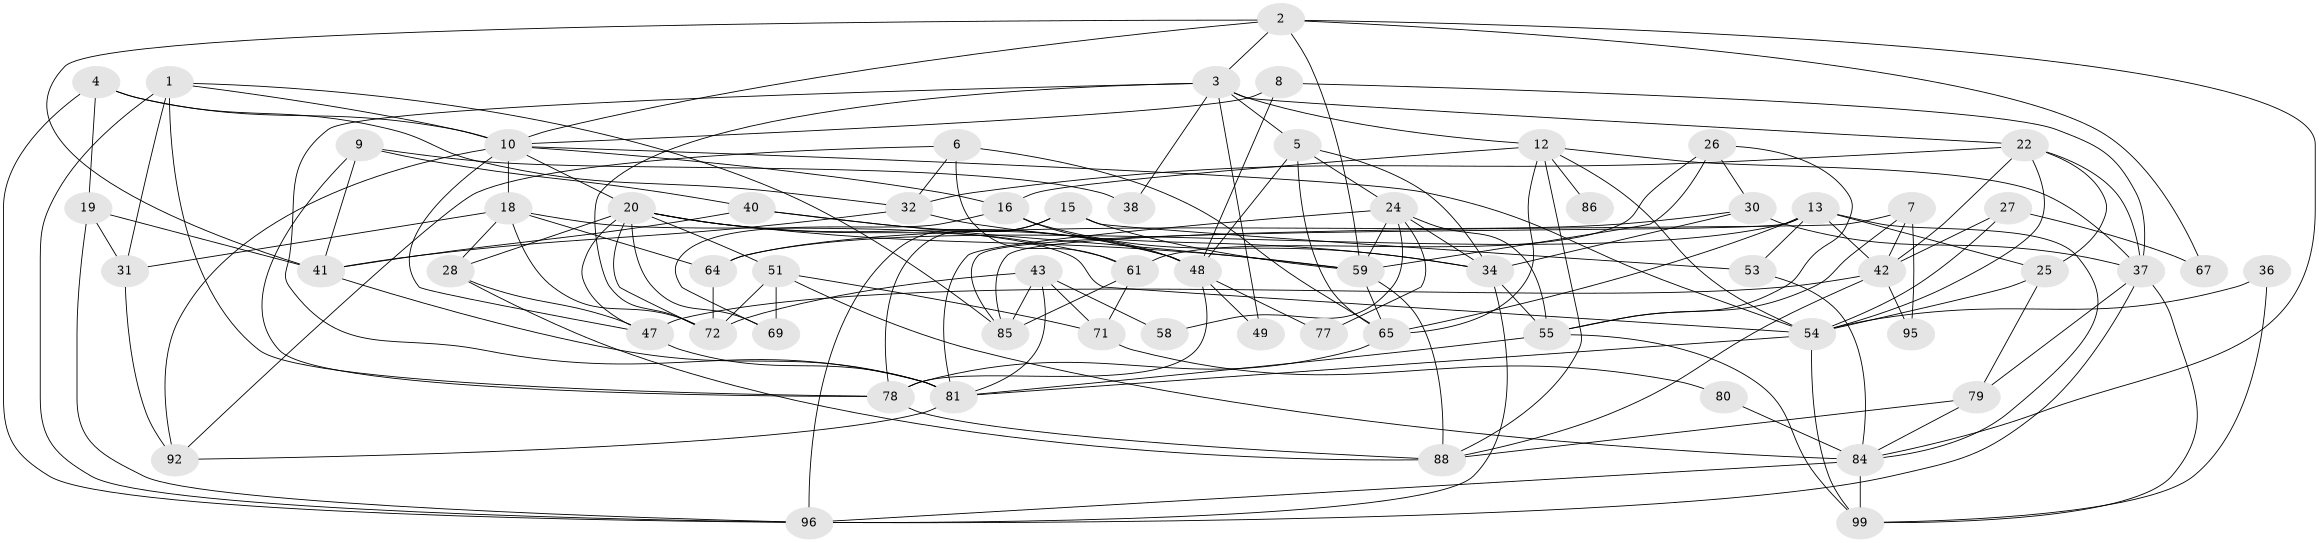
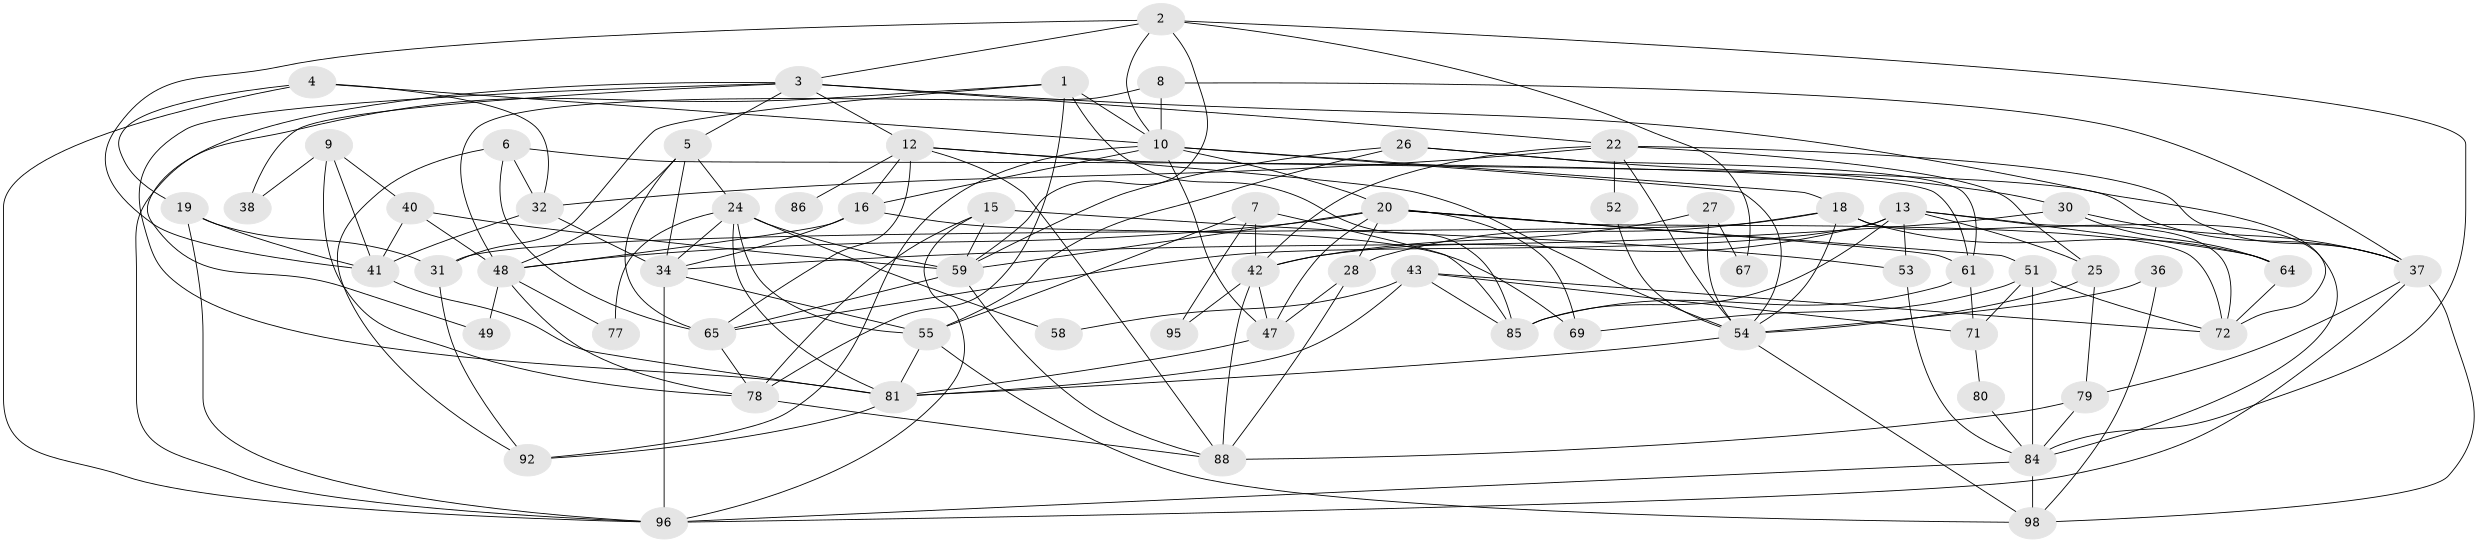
  graph {
    node [color=gray90 style=filled]
    1 [super="+35"]
    10 [super="+97"]
    31 [super="+100"]
    78
    85
    96
    92
    16 [super="+17"]
    18 [super="+76"]
    20 [super="+21"]
    47 [super="+56"]
    54 [super="+57"]
    88 [super="+93"]
    3 [super="+68"]
    5 [super="+33"]
    12 [super="+46"]
    22 [super="+70"]
    38
    49
    72 [super="+82"]
    81 [super="+83"]
    2
    41 [super="+63"]
    59 [super="+91"]
    67
    84 [super="+87"]
    65 [super="+66"]
-   99
+   99 [label=98]
    24 [super="+94"]
    34 [super="+73"]
    48 [super="+62"]
    37 [super="+39"]
    86
    32 [super="+50"]
    42 [super="+75"]
    25 [super="+29"]
+   52
    4
    19 [super="+90"]
    55
    58
    77
    6 [super="+89"]
    61
    71 [super="+98"]
    7 [super="+11"]
    95
    8
    79
    9
    40
    69
    64
    28
    51
    13 [super="+23"]
    53
    15 [super="+45"]
    43 [super="+74"]
    26 [super="+44"]
    30 [super="+60"]
    27
    36
    80
    1 -- 10
    1 -- 31
    1 -- 78
    1 -- 85
    1 -- 96
    10 -- 92
    10 -- 16
    10 -- 18
    10 -- 20
    10 -- 47
    10 -- 54
    31 -- 92
    78 -- 88
    16 -- 34
    16 -- 48
    16 -- 69
    18 -- 31
    18 -- 54
    18 -- 72
    18 -- 64
    18 -- 28
    20 -- 47
    20 -- 72
    20 -- 59
    20 -- 48
    20 -- 61
    20 -- 69
    20 -- 28
    20 -- 51
    47 -- 81
    54 -- 81
    54 -- 99
    3 -- 5
    3 -- 12
    3 -- 22
    3 -- 38
    3 -- 49
    3 -- 72
    3 -- 81
    5 -- 65
    5 -- 24
    5 -- 34
    5 -- 48
    12 -- 16
    12 -- 54
    12 -- 88
    12 -- 65
    12 -- 37
    12 -- 86
    22 -- 54
    22 -- 37
    22 -- 32
    22 -- 42
    22 -- 25
+   22 -- 52
    81 -- 92
    2 -- 10
    2 -- 3
    2 -- 41
    2 -- 59
    2 -- 67
    2 -- 84
    41 -- 81
    59 -- 88
    59 -- 65
    84 -- 96
    84 -- 99
    65 -- 78
    24 -- 81
    24 -- 59
    24 -- 34
    24 -- 55
    24 -- 58
    24 -- 77
    34 -- 96
    34 -- 55
    48 -- 78
    48 -- 49
    48 -- 77
    37 -- 96
    37 -- 99
    37 -- 79
    32 -- 41
    32 -- 34
    42 -- 47
    42 -- 88 [weight=2]
    42 -- 95
    25 -- 54
    25 -- 79
+   52 -- 54
    4 -- 10
    4 -- 96
    4 -- 32
    4 -- 19
    19 -- 31
    19 -- 96
    19 -- 41
    55 -- 81
    55 -- 99
    6 -- 92
    6 -- 65 [weight=2]
    6 -- 32
    6 -- 61
    61 -- 85
    61 -- 71
    71 -- 80
    7 -- 85
    7 -- 42
    7 -- 55
    7 -- 95
    8 -- 10
    8 -- 48
    8 -- 37
    79 -- 88
    79 -- 84
    9 -- 78
    9 -- 38
    9 -- 41
    9 -- 40
    40 -- 41
    40 -- 59
    40 -- 48
    64 -- 72
    28 -- 47
    28 -- 88
    51 -- 72
    51 -- 84
    51 -- 71
    51 -- 69
    13 -- 85
    13 -- 84
    13 -- 65
    13 -- 42
    13 -- 25
    13 -- 64
    13 -- 53
    53 -- 84
    15 -- 78
    15 -- 96
    15 -- 59
    15 -- 53
    43 -- 85
    43 -- 72
    43 -- 81
    43 -- 58
    43 -- 71
    26 -- 59
    26 -- 55
    26 -- 61
    26 -- 30
    30 -- 34
    30 -- 37
    30 -- 64
    27 -- 54
    27 -- 67
    27 -- 42
    36 -- 54
    36 -- 99
    80 -- 84
  }
